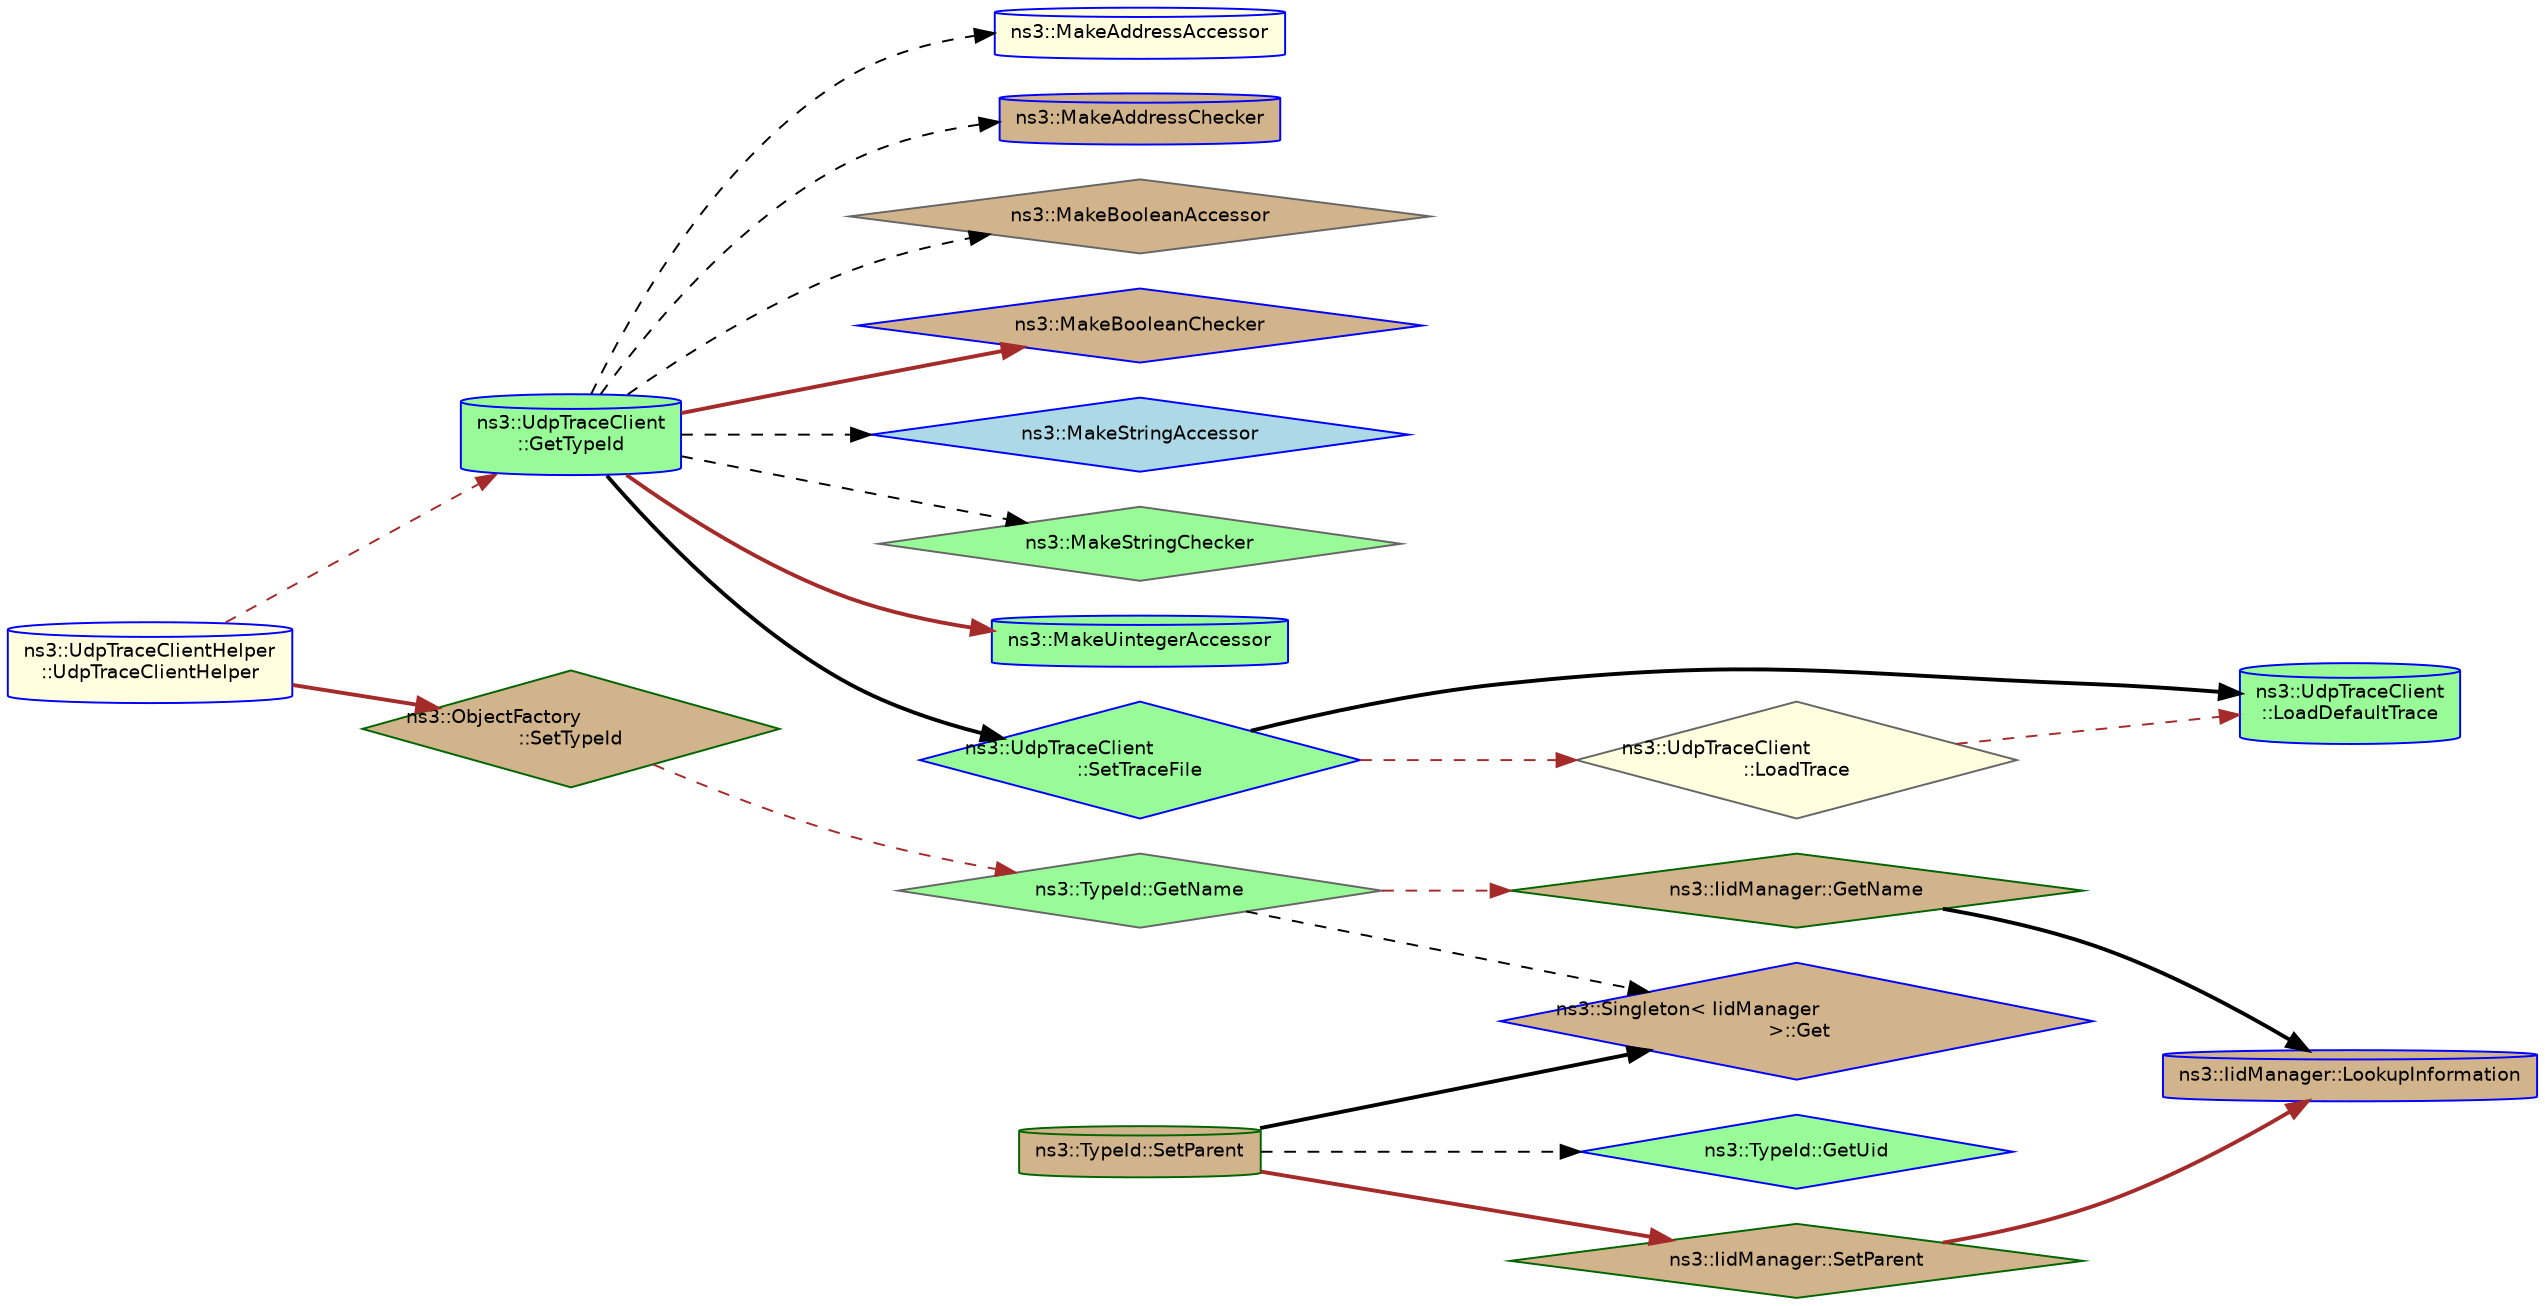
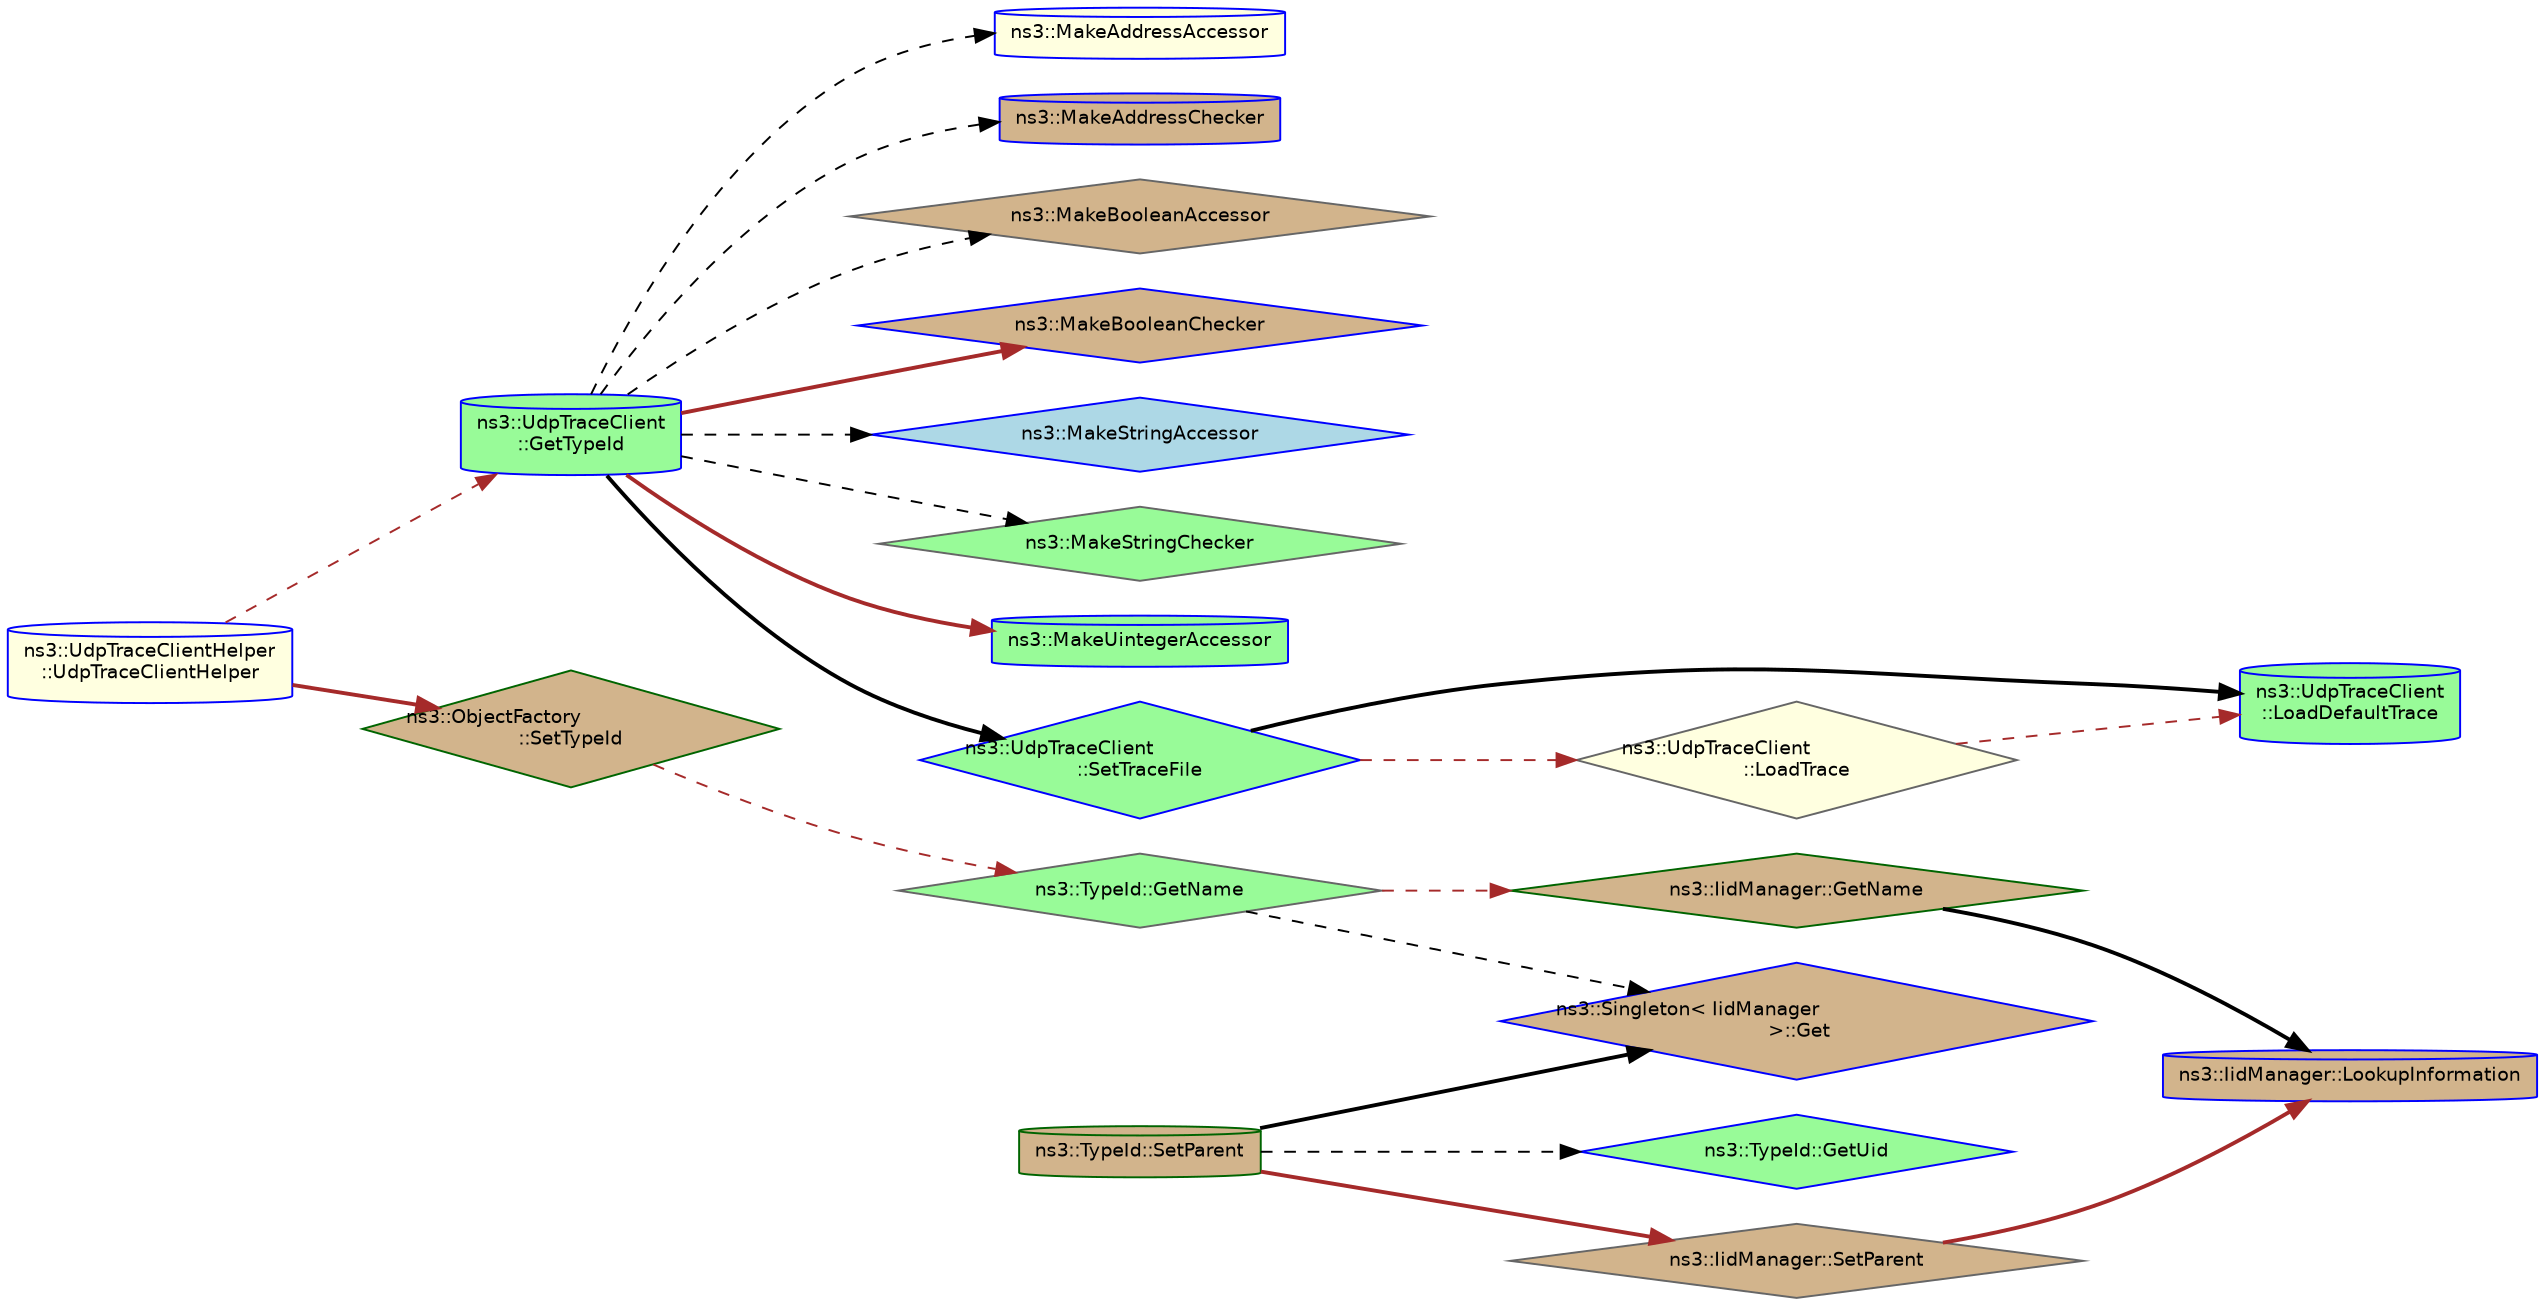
  digraph {
    rankdir=LR
    node [color=blue fillcolor=tan fontname=Helvetica fontsize=10 shape=diamond style=filled]
    edge [color=black fontname=Helvetica fontsize=10 labelfontname=Helvetica labelfontsize=10 style=dashed]
    n1 [fillcolor=lightyellow fontcolor=black height=0.2 label="ns3::UdpTraceClientHelper\l::UdpTraceClientHelper" shape=cylinder width=0.4]
    n2 [fillcolor=palegreen height=0.2 label="ns3::UdpTraceClient\l::GetTypeId" shape=cylinder width=0.4]
    n3 [color=darkgreen height=0.2 label="ns3::ObjectFactory\l::SetTypeId" width=0.4]
    n4 [fillcolor=lightyellow height=0.2 label="ns3::MakeAddressAccessor" shape=cylinder width=0.4]
    n5 [height=0.2 label="ns3::MakeAddressChecker" shape=cylinder width=0.4]
    n6 [color=gray40 height=0.2 label="ns3::MakeBooleanAccessor" width=0.4]
    n7 [height=0.2 label="ns3::MakeBooleanChecker" width=0.4]
    n8 [fillcolor=lightblue height=0.2 label="ns3::MakeStringAccessor" width=0.4]
    n9 [color=gray40 fillcolor=palegreen height=0.2 label="ns3::MakeStringChecker" width=0.4]
    n10 [fillcolor=palegreen height=0.2 label="ns3::MakeUintegerAccessor" shape=cylinder width=0.4]
    n11 [fillcolor=palegreen height=0.2 label="ns3::UdpTraceClient\l::SetTraceFile" width=0.4]
    n12 [color=gray40 fillcolor=palegreen height=0.2 label="ns3::TypeId::GetName" width=0.4]
    n13 [color=darkgreen height=0.2 label="ns3::TypeId::SetParent" shape=cylinder width=0.4]
    n14 [height=0.2 label="ns3::Singleton\< IidManager\l \>::Get" width=0.4]
    n15 [fillcolor=palegreen height=0.2 label="ns3::TypeId::GetUid" width=0.4]
-   n16 [color=darkgreen height=0.2 label="ns3::IidManager::SetParent" width=0.4]
+   n16 [color=gray40 height=0.2 label="ns3::IidManager::SetParent" width=0.4]
    n17 [fillcolor=palegreen height=0.2 label="ns3::UdpTraceClient\l::LoadDefaultTrace" shape=cylinder width=0.4]
    n18 [color=gray40 fillcolor=lightyellow height=0.2 label="ns3::UdpTraceClient\l::LoadTrace" width=0.4]
    n19 [height=0.2 label="ns3::IidManager::LookupInformation" shape=cylinder width=0.4]
    n20 [color=darkgreen height=0.2 label="ns3::IidManager::GetName" width=0.4]
    n1 -> n2 [color=brown]
    n1 -> n3 [color=brown style=bold]
    n2 -> n4
    n2 -> n5
    n2 -> n6
    n2 -> n7 [color=brown style=bold]
    n2 -> n8
    n2 -> n9
    n2 -> n10 [color=brown style=bold]
    n2 -> n11 [style=bold]
    n3 -> n12 [color=brown]
    n11 -> n17 [style=bold]
    n11 -> n18 [color=brown]
    n12 -> n14
    n12 -> n20 [color=brown]
    n13 -> n14 [style=bold]
    n13 -> n15
    n13 -> n16 [color=brown style=bold]
    n16 -> n19 [color=brown style=bold]
    n18 -> n17 [color=brown]
    n20 -> n19 [style=bold]
  }
